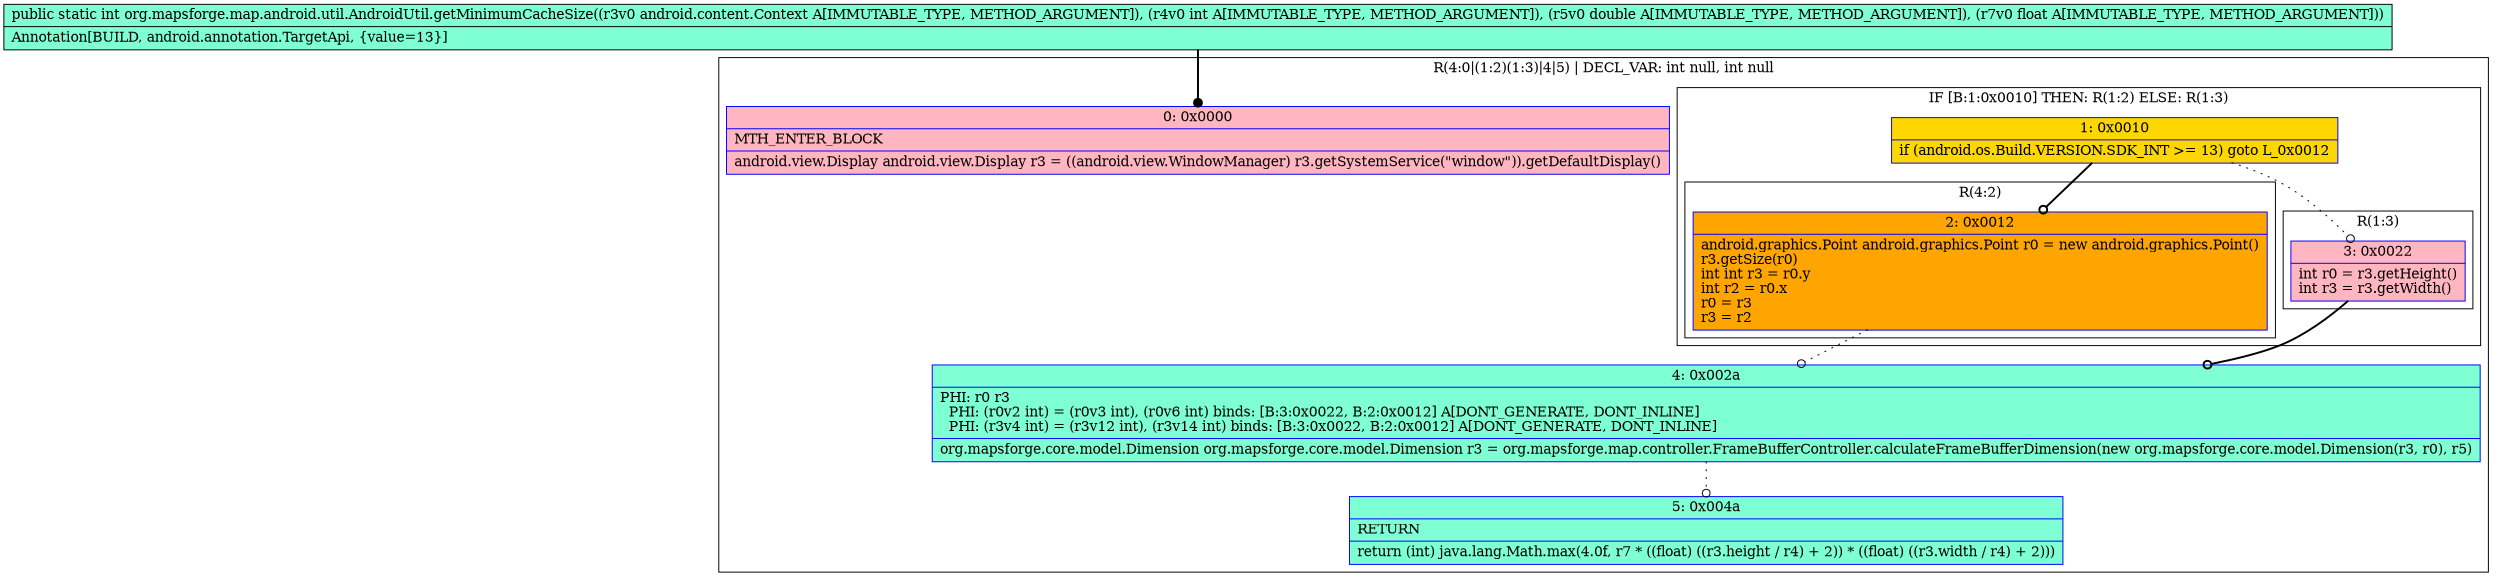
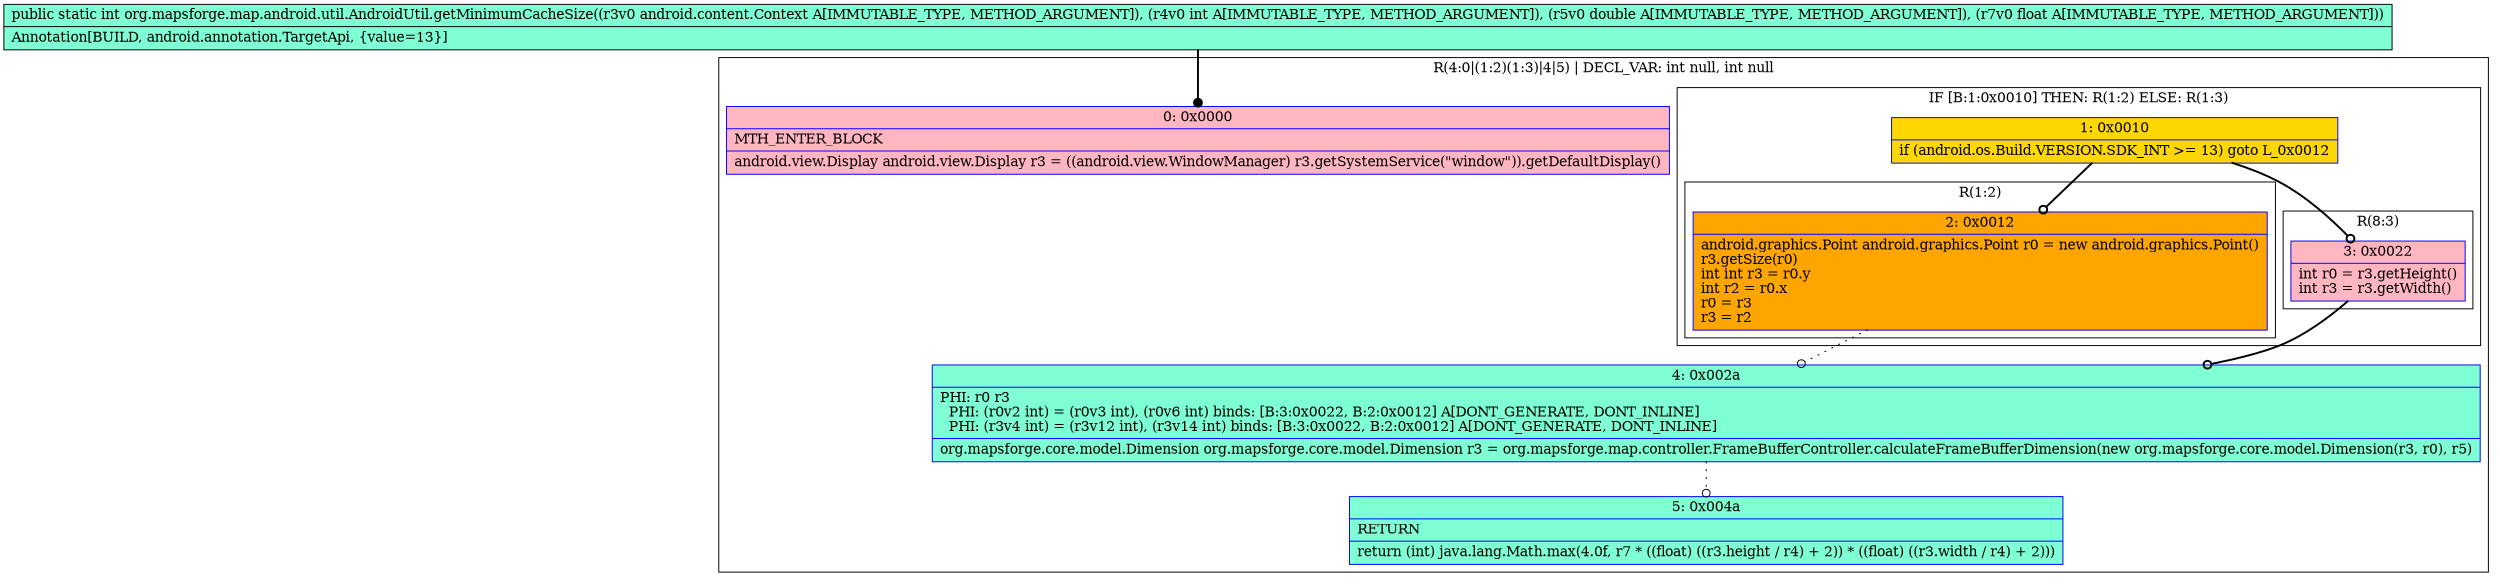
  digraph {
    node [color=blue fillcolor=aquamarine shape=record style=filled]
    edge [arrowhead=odot style=dotted]
    n1 [fillcolor=orange label="{2\:\ 0x0012|android.graphics.Point android.graphics.Point r0 = new android.graphics.Point()\lr3.getSize(r0)\lint int r3 = r0.y\lint r2 = r0.x\lr0 = r3\lr3 = r2\l}"]
    n2 [fillcolor=lightpink label="{3\:\ 0x0022|int r0 = r3.getHeight()\lint r3 = r3.getWidth()\l}"]
    n3 [fillcolor=gold label="{1\:\ 0x0010|if (android.os.Build.VERSION.SDK_INT \>= 13) goto L_0x0012\l}"]
    n4 [fillcolor=lightpink label="{0\:\ 0x0000|MTH_ENTER_BLOCK\l|android.view.Display android.view.Display r3 = ((android.view.WindowManager) r3.getSystemService(\"window\")).getDefaultDisplay()\l}"]
    n5 [label="{4\:\ 0x002a|PHI: r0 r3 \l  PHI: (r0v2 int) = (r0v3 int), (r0v6 int) binds: [B:3:0x0022, B:2:0x0012] A[DONT_GENERATE, DONT_INLINE]\l  PHI: (r3v4 int) = (r3v12 int), (r3v14 int) binds: [B:3:0x0022, B:2:0x0012] A[DONT_GENERATE, DONT_INLINE]\l|org.mapsforge.core.model.Dimension org.mapsforge.core.model.Dimension r3 = org.mapsforge.map.controller.FrameBufferController.calculateFrameBufferDimension(new org.mapsforge.core.model.Dimension(r3, r0), r5)\l}"]
    n6 [label="{5\:\ 0x004a|RETURN\l|return (int) java.lang.Math.max(4.0f, r7 * ((float) ((r3.height \/ r4) + 2)) * ((float) ((r3.width \/ r4) + 2)))\l}"]
    n7 [label="{public static int org.mapsforge.map.android.util.AndroidUtil.getMinimumCacheSize((r3v0 android.content.Context A[IMMUTABLE_TYPE, METHOD_ARGUMENT]), (r4v0 int A[IMMUTABLE_TYPE, METHOD_ARGUMENT]), (r5v0 double A[IMMUTABLE_TYPE, METHOD_ARGUMENT]), (r7v0 float A[IMMUTABLE_TYPE, METHOD_ARGUMENT]))  | Annotation[BUILD, android.annotation.TargetApi, \{value=13\}]\l}" color=""]
    subgraph cluster_1 {
      label="R(4:0|(1:2)(1:3)|4|5) | DECL_VAR: int null, int null\l"
      n4
      n5
      n6
      subgraph cluster_2 {
        label="IF [B:1:0x0010] THEN: R(1:2) ELSE: R(1:3)"
        n3
        subgraph cluster_3 {
-         label="R(4:2)"
+         label="R(1:2)"
          n1
        }
        subgraph cluster_4 {
-         label="R(1:3)"
+         label="R(8:3)"
          n2
        }
      }
    }
    n1 -> n5
    n2 -> n5 [style=bold]
    n3 -> n1 [style=bold]
-   n3 -> n2
+   n3 -> n2 [style=bold]
    n5 -> n6
    n7 -> n4 [arrowhead=dot style=bold]
  }
